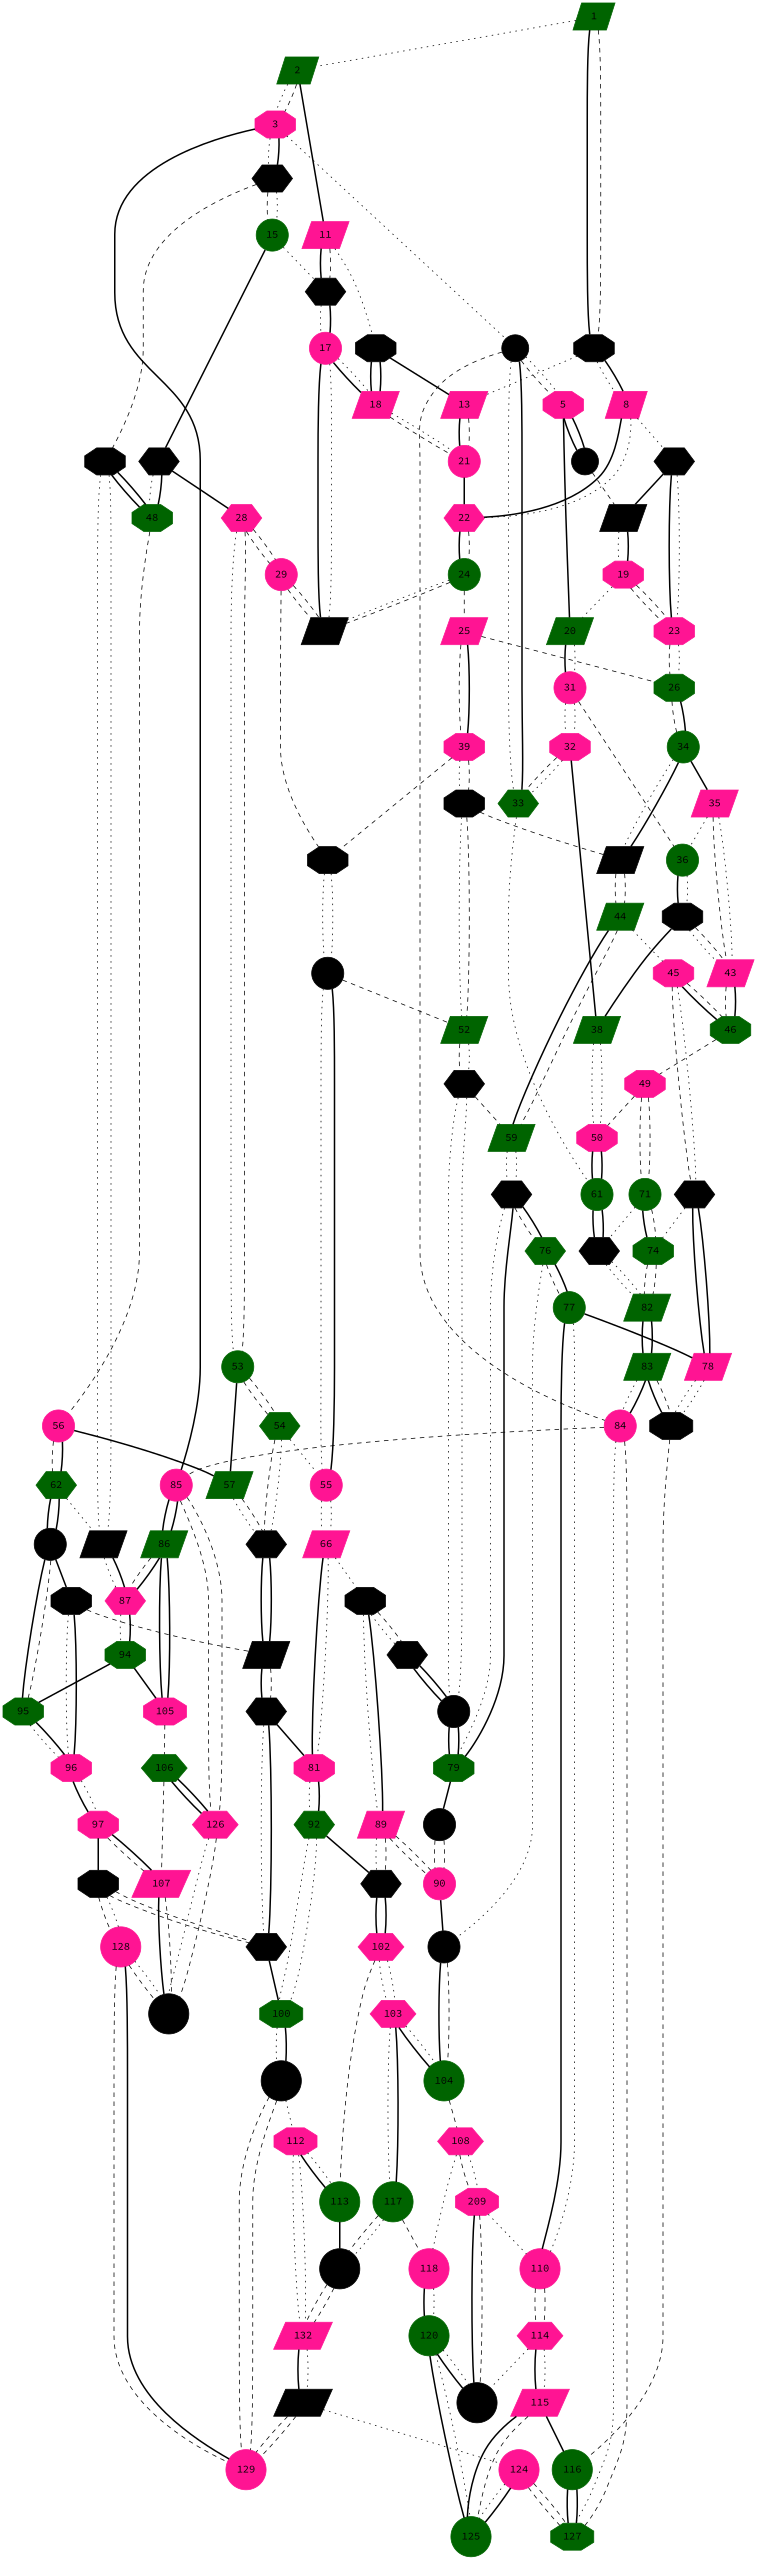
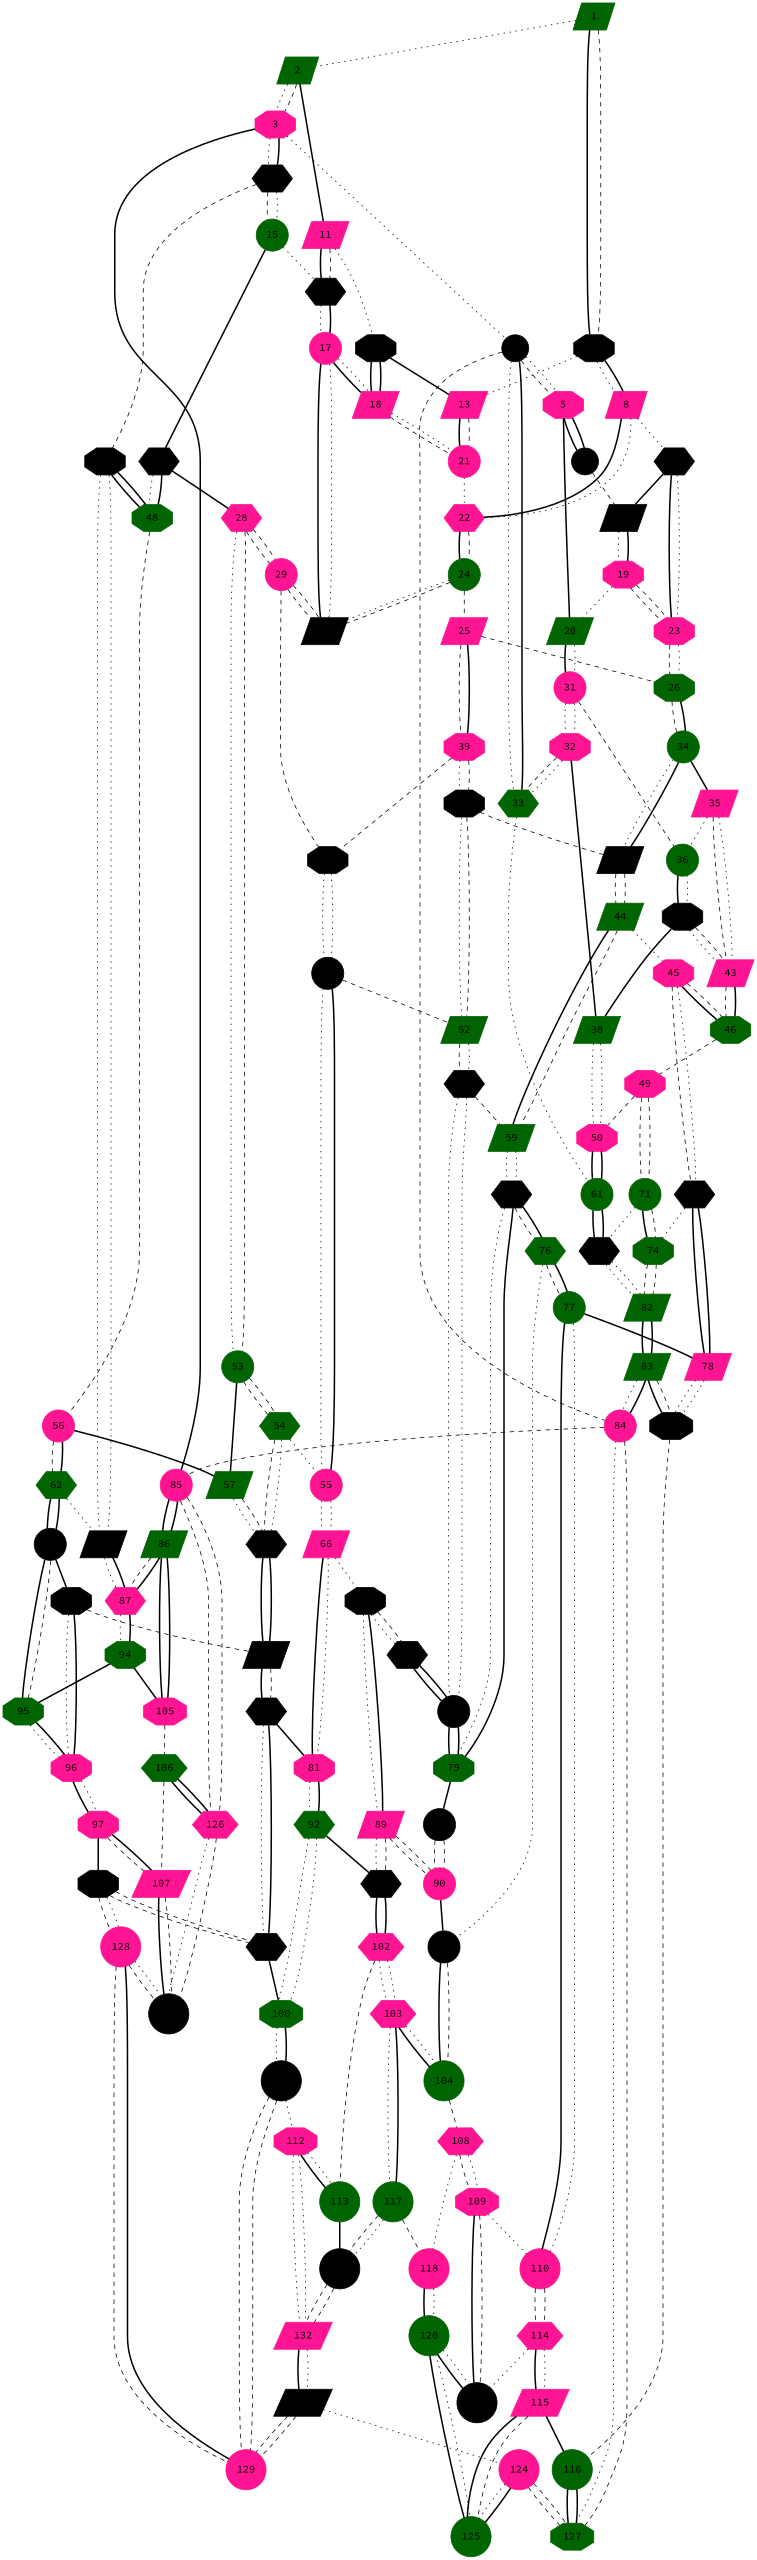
  graph {
    fontname="Source Code Pro"
    node [color=deeppink fontname="Source Code Pro" shape=circle style=filled]
    edge [fontname="Source Code Pro" style=bold]
    1 [color=darkgreen shape=parallelogram]
    2 [color=darkgreen shape=parallelogram]
    7 [color=black shape=octagon]
    3 [shape=octagon]
    11 [shape=parallelogram]
    8 [shape=parallelogram]
    13 [shape=parallelogram]
    4 [color=black]
    14 [color=black shape=hexagon]
    85
    12 [color=black shape=octagon]
    16 [color=black shape=hexagon]
    5 [shape=octagon]
    33 [color=darkgreen shape=hexagon]
    84
    15 [color=darkgreen]
    47 [color=black shape=octagon]
    86 [color=darkgreen shape=parallelogram]
    126 [shape=hexagon]
    6 [color=black]
    20 [color=darkgreen shape=parallelogram]
    61 [color=darkgreen]
    127 [color=darkgreen shape=octagon]
    10 [color=black shape=parallelogram]
    31
    19 [shape=octagon]
    9 [color=black shape=hexagon]
    22 [shape=hexagon]
    21
    23 [shape=octagon]
    24 [color=darkgreen]
    26 [color=darkgreen shape=octagon]
    18 [shape=parallelogram]
    17
    27 [color=black shape=hexagon]
    48 [color=darkgreen shape=octagon]
    70 [color=black shape=parallelogram]
    28 [shape=hexagon]
    30 [color=black shape=parallelogram]
    32 [shape=octagon]
    36 [color=darkgreen]
    25 [shape=parallelogram]
    34 [color=darkgreen]
    39 [shape=octagon]
    42 [color=black shape=octagon]
    40 [color=black shape=octagon]
    35 [shape=parallelogram]
    41 [color=black shape=parallelogram]
    29
    53 [color=darkgreen]
    56
    54 [color=darkgreen shape=hexagon]
    57 [color=darkgreen shape=parallelogram]
    51 [color=black]
    38 [color=darkgreen shape=parallelogram]
    37 [color=black shape=octagon]
    50 [shape=octagon]
    72 [color=black shape=hexagon]
    43 [shape=parallelogram]
    44 [color=darkgreen shape=parallelogram]
    46 [color=darkgreen shape=octagon]
    52 [color=darkgreen shape=parallelogram]
    58 [color=black shape=hexagon]
    45 [shape=octagon]
    59 [color=darkgreen shape=parallelogram]
    55
    49 [shape=octagon]
    73 [color=black shape=hexagon]
    75 [color=black shape=hexagon]
    74 [color=darkgreen shape=octagon]
    78 [shape=parallelogram]
    71 [color=darkgreen]
    87 [shape=hexagon]
    62 [color=darkgreen shape=hexagon]
    66 [shape=parallelogram]
    69 [color=black]
    60 [color=black shape=hexagon]
    65 [color=black shape=parallelogram]
    67 [color=black shape=octagon]
    81 [shape=octagon]
    63 [color=black]
    79 [color=darkgreen shape=octagon]
    76 [color=darkgreen shape=hexagon]
    80 [color=black shape=hexagon]
    82 [color=darkgreen shape=parallelogram]
    64 [color=black shape=octagon]
    95 [color=darkgreen shape=octagon]
    96 [shape=octagon]
    97 [shape=octagon]
    99 [color=black shape=hexagon]
    68 [color=black shape=hexagon]
    89 [shape=parallelogram]
    92 [color=darkgreen shape=hexagon]
    90
    93 [color=black shape=hexagon]
    88 [color=black]
    94 [color=darkgreen shape=octagon]
    83 [color=darkgreen shape=parallelogram]
    101 [color=black shape=octagon]
    77 [color=darkgreen]
    91 [color=black]
    110
    104 [color=darkgreen]
    114 [shape=hexagon]
    116 [color=darkgreen]
    100 [color=darkgreen shape=octagon]
    105 [shape=octagon]
    130 [color=black]
    106 [color=darkgreen shape=hexagon]
    102 [shape=hexagon]
    108 [shape=hexagon]
    111 [color=black]
    103 [shape=hexagon]
    113 [color=darkgreen]
    98 [color=black shape=octagon]
    107 [shape=parallelogram]
    128
    129
    112 [shape=octagon]
    117 [color=darkgreen]
    119 [color=black]
    118
-   109 [shape=octagon label=209]
+   109 [shape=octagon]
    121 [color=black]
    120 [color=darkgreen]
    115 [shape=parallelogram]
    n127 [label=132 shape=parallelogram]
    123 [color=black shape=parallelogram]
    125 [color=darkgreen]
    124
    1 -- 2 [style=dotted]
    1 -- 7
    1 -- 7 [style=dashed]
    2 -- 3 [style=dotted]
    2 -- 3 [style=dashed]
    2 -- 11
    7 -- 8 [style=dotted]
    7 -- 8
    7 -- 13 [style=dotted]
    3 -- 4 [style=dotted]
    3 -- 14 [style=dotted]
    3 -- 14
    3 -- 85
    11 -- 12 [style=dotted]
    11 -- 16
    11 -- 16 [style=dashed]
    8 -- 9 [style=dotted]
    8 -- 22
    8 -- 22 [style=dotted]
    13 -- 21
    13 -- 21 [style=dashed]
    4 -- 5 [style=dashed]
    4 -- 5 [style=dotted]
    4 -- 33 [style=dotted]
    4 -- 33
    4 -- 84 [style=dashed]
    14 -- 15 [style=dashed]
    14 -- 15 [style=dotted]
    14 -- 47 [style=dashed]
    85 -- 86
    85 -- 86
    85 -- 126 [style=dashed]
    85 -- 126 [style=dashed]
    12 -- 13
    12 -- 18
    12 -- 18
    16 -- 17 [style=dotted]
    16 -- 17
    5 -- 6
    5 -- 6
    5 -- 20
    33 -- 61 [style=dotted]
    84 -- 85 [style=dashed]
    84 -- 127 [style=dotted]
    84 -- 127 [style=dashed]
    15 -- 16 [style=dotted]
    15 -- 27
    47 -- 48
    47 -- 48
    47 -- 70 [style=dotted]
    47 -- 70 [style=dotted]
    86 -- 87 [style=dashed]
    86 -- 87
    86 -- 105
    86 -- 105
    126 -- 130 [style=dotted]
    126 -- 130 [style=dashed]
    6 -- 10 [style=dashed]
    20 -- 31
    20 -- 31 [style=dotted]
    61 -- 72
    61 -- 72
    10 -- 19 [style=dotted]
    10 -- 19
    31 -- 32 [style=dotted]
    31 -- 32 [style=dotted]
    31 -- 36 [style=dashed]
    19 -- 20 [style=dotted]
    19 -- 23 [style=dashed]
    19 -- 23 [style=dashed]
    9 -- 10
    9 -- 23
    9 -- 23 [style=dotted]
    22 -- 24
    22 -- 24 [style=dashed]
-   21 -- 22
+   21 -- 22 [style=dotted]
    23 -- 26 [style=dashed]
    23 -- 26 [style=dotted]
    24 -- 30 [style=dotted]
    24 -- 30 [style=dashed]
    24 -- 25 [style=dashed]
    26 -- 34 [style=dashed]
    26 -- 34
    18 -- 21 [style=dashed]
    18 -- 21 [style=dotted]
    17 -- 18
    17 -- 18 [style=dotted]
    17 -- 30
    17 -- 30 [style=dotted]
    27 -- 48 [style=dotted]
    27 -- 48
    27 -- 28
    48 -- 56 [style=dashed]
    70 -- 87 [style=dotted]
    70 -- 87
    28 -- 29 [style=dashed]
    28 -- 29 [style=dashed]
    28 -- 53 [style=dotted]
    28 -- 53 [style=dashed]
    32 -- 33 [style=dashed]
    32 -- 33 [style=dotted]
    32 -- 38
    36 -- 37
    36 -- 37 [style=dotted]
    25 -- 26 [style=dashed]
    25 -- 39 [style=dashed]
    25 -- 39
    34 -- 35
    34 -- 41 [style=dotted]
    34 -- 41
    39 -- 42 [style=dashed]
    39 -- 40 [style=dotted]
    39 -- 40 [style=dashed]
    42 -- 51 [style=dotted]
    42 -- 51 [style=dotted]
    40 -- 41 [style=dashed]
    40 -- 52 [style=dotted]
    40 -- 52 [style=dashed]
    35 -- 36 [style=dotted]
    35 -- 43 [style=dashed]
    35 -- 43 [style=dotted]
    41 -- 44 [style=dashed]
    41 -- 44 [style=dashed]
    29 -- 30 [style=dashed]
    29 -- 30 [style=dashed]
    29 -- 42 [style=dashed]
    53 -- 54 [style=dashed]
    53 -- 54 [style=dashed]
    53 -- 57
    56 -- 57
    56 -- 62 [style=dashed]
    56 -- 62
    54 -- 55 [style=dotted]
    54 -- 60 [style=dashed]
    54 -- 60 [style=dotted]
    57 -- 60 [style=dotted]
    57 -- 60 [style=dashed]
    51 -- 52 [style=dashed]
    51 -- 55 [style=dotted]
    51 -- 55
    38 -- 50 [style=dotted]
    38 -- 50 [style=dotted]
    37 -- 38
    37 -- 43 [style=dotted]
    37 -- 43 [style=dashed]
    50 -- 61
    50 -- 61
    72 -- 82 [style=dotted]
    72 -- 82 [style=dotted]
    43 -- 46 [style=dashed]
    43 -- 46
    44 -- 45 [style=dotted]
    44 -- 59
    44 -- 59 [style=dashed]
    46 -- 49 [style=dashed]
    52 -- 58 [style=dashed]
    52 -- 58 [style=dotted]
    58 -- 59 [style=dashed]
    58 -- 69 [style=dotted]
    58 -- 69 [style=dotted]
    45 -- 46
    45 -- 46 [style=dashed]
    45 -- 73 [style=dashed]
    45 -- 73 [style=dotted]
    59 -- 75 [style=dotted]
    59 -- 75 [style=dotted]
    55 -- 66 [style=dotted]
    55 -- 66 [style=dotted]
    49 -- 50 [style=dashed]
    49 -- 71 [style=dashed]
    49 -- 71 [style=dashed]
    73 -- 74 [style=dotted]
    73 -- 78
    73 -- 78
    75 -- 79 [style=dotted]
    75 -- 79
    75 -- 76 [style=dashed]
    75 -- 76
    74 -- 82 [style=dashed]
    74 -- 82 [style=dashed]
    78 -- 101 [style=dotted]
    78 -- 101 [style=dotted]
    71 -- 72 [style=dotted]
    71 -- 74
    71 -- 74 [style=dashed]
    87 -- 94 [style=dotted]
    87 -- 94
    62 -- 70 [style=dotted]
    62 -- 63
    62 -- 63
    66 -- 67 [style=dotted]
    66 -- 81
    66 -- 81 [style=dotted]
    69 -- 79
    69 -- 79
    60 -- 65
    60 -- 65
    65 -- 80
    65 -- 80 [style=dashed]
    67 -- 68 [style=dotted]
    67 -- 68 [style=dashed]
    67 -- 89 [style=dotted]
    67 -- 89
    81 -- 92 [style=dotted]
    81 -- 92
    63 -- 64
    63 -- 95
    63 -- 95 [style=dashed]
    79 -- 88
    76 -- 77 [style=dashed]
    76 -- 77
    76 -- 91 [style=dotted]
    80 -- 81
    80 -- 99 [style=dotted]
    80 -- 99
    82 -- 83
    82 -- 83
    64 -- 65 [style=dashed]
    64 -- 96 [style=dotted]
    64 -- 96
    95 -- 96 [style=dotted]
    95 -- 96
    96 -- 97
    96 -- 97 [style=dotted]
    97 -- 98
    97 -- 107 [style=dashed]
    97 -- 107
    99 -- 100
    68 -- 69
    68 -- 69
    89 -- 90 [style=dashed]
    89 -- 90 [style=dashed]
    89 -- 93 [style=dotted]
    89 -- 93 [style=dashed]
    92 -- 93
    92 -- 100 [style=dotted]
    92 -- 100 [style=dotted]
    90 -- 91
    93 -- 102
    93 -- 102
    88 -- 90 [style=dashed]
    88 -- 90 [style=dashed]
    94 -- 95
    94 -- 105
    83 -- 84 [style=dotted]
    83 -- 84
    83 -- 101
    83 -- 101 [style=dashed]
    101 -- 116 [style=dashed]
    77 -- 78
    77 -- 110
    77 -- 110 [style=dotted]
    91 -- 104
    91 -- 104 [style=dashed]
    110 -- 114 [style=dashed]
    110 -- 114 [style=dashed]
    104 -- 108 [style=dashed]
    114 -- 121 [style=dotted]
    114 -- 115
    114 -- 115 [style=dotted]
    116 -- 127
    116 -- 127
    100 -- 111 [style=dotted]
    100 -- 111
    105 -- 106 [style=dashed]
    106 -- 126
    106 -- 126
    106 -- 107 [style=dashed]
    102 -- 103 [style=dotted]
    102 -- 103 [style=dotted]
    102 -- 113 [style=dashed]
    108 -- 118 [style=dotted]
    108 -- 109 [style=dashed]
    108 -- 109 [style=dotted]
    111 -- 129 [style=dashed]
    111 -- 129 [style=dashed]
    111 -- 112 [style=dotted]
    103 -- 104
    103 -- 104 [style=dotted]
    103 -- 117 [style=dotted]
    103 -- 117
    113 -- 119
    98 -- 99 [style=dashed]
    98 -- 99 [style=dashed]
    98 -- 128 [style=dashed]
    98 -- 128 [style=dotted]
    107 -- 130
    107 -- 130 [style=dashed]
    128 -- 130 [style=dashed]
    128 -- 130 [style=dotted]
    128 -- 129 [style=dashed]
    128 -- 129
    112 -- 113
    112 -- 113 [style=dotted]
    112 -- n127 [style=dotted]
    112 -- n127 [style=dotted]
    117 -- 119 [style=dashed]
    117 -- 119 [style=dotted]
    117 -- 118 [style=dashed]
    119 -- n127 [style=dashed]
    119 -- n127 [style=dashed]
    118 -- 120
    118 -- 120 [style=dotted]
    109 -- 110 [style=dotted]
    109 -- 121
    109 -- 121 [style=dashed]
    120 -- 121
    120 -- 121 [style=dotted]
    120 -- 125
    120 -- 125 [style=dotted]
    115 -- 116
    115 -- 125
    115 -- 125 [style=dashed]
    n127 -- 123
    n127 -- 123 [style=dotted]
    123 -- 129 [style=dashed]
    123 -- 129 [style=dashed]
    123 -- 124 [style=dotted]
    124 -- 127 [style=dashed]
    124 -- 127 [style=dashed]
    124 -- 125 [style=dotted]
    124 -- 125
  }
